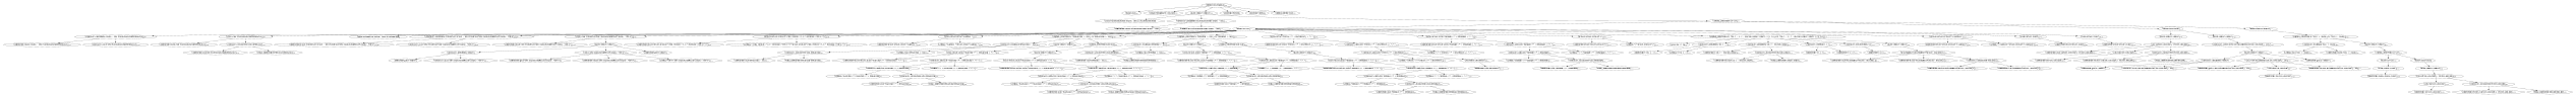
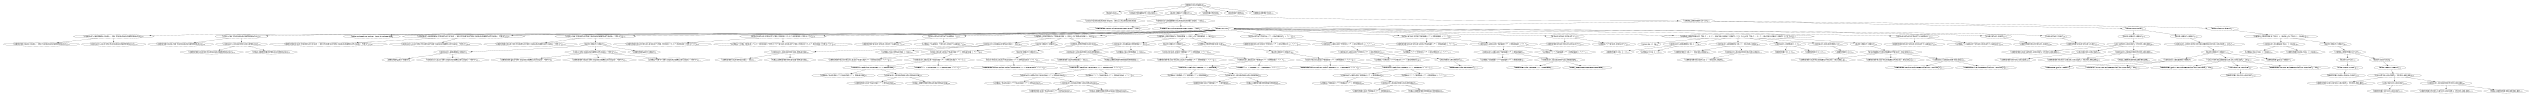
  digraph {
    fontname="Courier Prime"
    node [fontname="Courier Prime"]
    edge [fontname="Courier Prime"]
    n1 [label=<(METHOD,writeTagDiff)<SUB>391</SUB>>]
    n2 [label=<(PARAM,this)<SUB>391</SUB>>]
    n3 [label=<(PARAM,CvsTagEntry[] entries)<SUB>391</SUB>>]
    n4 [label=<(BLOCK,&lt;empty&gt;,&lt;empty&gt;)<SUB>391</SUB>>]
    n5 [label=<(MODIFIER,PRIVATE)>]
    n6 [label=<(MODIFIER,VIRTUAL)>]
    n7 [label=<(METHOD_RETURN,void)<SUB>391</SUB>>]
    n8 [label=<(LOCAL,FileOutputStream output: java.io.FileOutputStream)>]
    n9 [label=<(&lt;operator&gt;.assignment,FileOutputStream output = null)<SUB>392</SUB>>]
    n10 [label=<(CONTROL_STRUCTURE,try,try)<SUB>393</SUB>>]
    n11 [label=<(IDENTIFIER,output,FileOutputStream output = null)<SUB>492</SUB>>]
    n12 [label=<(LITERAL,null,FileOutputStream output = null)<SUB>392</SUB>>]
    n13 [label=<(BLOCK,try,try)<SUB>393</SUB>>]
    n14 [label=<(BLOCK,catch,catch)>]
    n15 [label=<(BLOCK,finally,finally)<SUB>424</SUB>>]
    n16 [label=<(&lt;operator&gt;.assignment,output = new FileOutputStream(mydestfile))<SUB>394</SUB>>]
    n17 [label=<(&lt;init&gt;,new FileOutputStream(mydestfile))<SUB>394</SUB>>]
    n18 [label=<(LOCAL,PrintWriter writer: java.io.PrintWriter)>]
    n19 [label=<(&lt;operator&gt;.assignment,PrintWriter writer = new PrintWriter(new OutputStreamWriter(output, &quot;UTF-8&quot;)))<SUB>395</SUB>>]
    n20 [label=<(&lt;init&gt;,new PrintWriter(new OutputStreamWriter(output, &quot;UTF-8&quot;)))<SUB>395</SUB>>]
    n21 [label=<(println,writer.println(&quot;&lt;?xml version=\&quot;1.0\&quot; encoding=\&quot;UTF-8\&quot;?&gt;&quot;))<SUB>397</SUB>>]
    n22 [label=<(print,writer.print(&quot;&lt;tagdiff &quot;))<SUB>398</SUB>>]
    n23 [label=<(CONTROL_STRUCTURE,if (mystartTag != null),if (mystartTag != null))<SUB>399</SUB>>]
    n24 [label=<(CONTROL_STRUCTURE,if (myendTag != null),if (myendTag != null))<SUB>404</SUB>>]
    n25 [label=<(print,print(&quot;cvsroot=\&quot;&quot; + getCvsRoot() + &quot;\&quot; &quot;))<SUB>410</SUB>>]
    n26 [label=<(print,writer.print(&quot;package=\&quot;&quot; + mypackage + &quot;\&quot; &quot;))<SUB>411</SUB>>]
    n27 [label=<(println,writer.println(&quot;&gt;&quot;))<SUB>413</SUB>>]
    n28 [label=<(CONTROL_STRUCTURE,for (int i = 0, c = entries.length; Some(i &lt; c); i++),for (int i = 0, c = entries.length; Some(i &lt; c); i++))<SUB>414</SUB>>]
    n29 [label=<(println,writer.println(&quot;&lt;/tagdiff&gt;&quot;))<SUB>417</SUB>>]
    n30 [label=<(flush,writer.flush())<SUB>418</SUB>>]
    n31 [label=<(close,writer.close())<SUB>419</SUB>>]
    n32 [label=<(BLOCK,&lt;empty&gt;,&lt;empty&gt;)<SUB>420</SUB>>]
    n33 [label=<(BLOCK,&lt;empty&gt;,&lt;empty&gt;)<SUB>422</SUB>>]
    n34 [label=<(CONTROL_STRUCTURE,if (null != output),if (null != output))<SUB>425</SUB>>]
    n35 [label=<(IDENTIFIER,output,output = new FileOutputStream(mydestfile))<SUB>394</SUB>>]
    n36 [label=<(&lt;operator&gt;.alloc,new FileOutputStream(mydestfile))<SUB>394</SUB>>]
    n37 [label=<(IDENTIFIER,output,new FileOutputStream(mydestfile))<SUB>394</SUB>>]
    n38 [label=<(&lt;operator&gt;.fieldAccess,this.mydestfile)<SUB>394</SUB>>]
    n39 [label=<(IDENTIFIER,writer,PrintWriter writer = new PrintWriter(new OutputStreamWriter(output, &quot;UTF-8&quot;)))<SUB>395</SUB>>]
    n40 [label=<(&lt;operator&gt;.alloc,new PrintWriter(new OutputStreamWriter(output, &quot;UTF-8&quot;)))<SUB>395</SUB>>]
    n41 [label=<(IDENTIFIER,writer,new PrintWriter(new OutputStreamWriter(output, &quot;UTF-8&quot;)))<SUB>395</SUB>>]
    n42 [label=<(BLOCK,&lt;empty&gt;,&lt;empty&gt;)<SUB>396</SUB>>]
    n43 [label=<(IDENTIFIER,writer,writer.println(&quot;&lt;?xml version=\&quot;1.0\&quot; encoding=\&quot;UTF-8\&quot;?&gt;&quot;))<SUB>397</SUB>>]
    n44 [label=<(LITERAL,&quot;&lt;?xml version=\&quot;1.0\&quot; encoding=\&quot;UTF-8\&quot;?&gt;&quot;,writer.println(&quot;&lt;?xml version=\&quot;1.0\&quot; encoding=\&quot;UTF-8\&quot;?&gt;&quot;))<SUB>397</SUB>>]
    n45 [label=<(IDENTIFIER,writer,writer.print(&quot;&lt;tagdiff &quot;))<SUB>398</SUB>>]
    n46 [label=<(LITERAL,&quot;&lt;tagdiff &quot;,writer.print(&quot;&lt;tagdiff &quot;))<SUB>398</SUB>>]
    n47 [label=<(&lt;operator&gt;.notEquals,mystartTag != null)<SUB>399</SUB>>]
    n48 [label=<(BLOCK,&lt;empty&gt;,&lt;empty&gt;)<SUB>399</SUB>>]
    n49 [label=<(CONTROL_STRUCTURE,else,else)<SUB>401</SUB>>]
    n50 [label=<(&lt;operator&gt;.notEquals,myendTag != null)<SUB>404</SUB>>]
    n51 [label=<(BLOCK,&lt;empty&gt;,&lt;empty&gt;)<SUB>404</SUB>>]
    n52 [label=<(CONTROL_STRUCTURE,else,else)<SUB>406</SUB>>]
    n53 [label=<(IDENTIFIER,writer,print(&quot;cvsroot=\&quot;&quot; + getCvsRoot() + &quot;\&quot; &quot;))<SUB>410</SUB>>]
    n54 [label=<(&lt;operator&gt;.addition,&quot;cvsroot=\&quot;&quot; + getCvsRoot() + &quot;\&quot; &quot;)<SUB>410</SUB>>]
    n55 [label=<(IDENTIFIER,writer,writer.print(&quot;package=\&quot;&quot; + mypackage + &quot;\&quot; &quot;))<SUB>411</SUB>>]
    n56 [label=<(&lt;operator&gt;.addition,&quot;package=\&quot;&quot; + mypackage + &quot;\&quot; &quot;)<SUB>411</SUB>>]
    n57 [label=<(IDENTIFIER,writer,writer.println(&quot;&gt;&quot;))<SUB>413</SUB>>]
    n58 [label=<(LITERAL,&quot;&gt;&quot;,writer.println(&quot;&gt;&quot;))<SUB>413</SUB>>]
    n59 [label=<(LOCAL,int c: int)>]
    n60 [label=<(&lt;operator&gt;.assignment,int i = 0)<SUB>414</SUB>>]
    n61 [label=<(&lt;operator&gt;.assignment,int c = entries.length)<SUB>414</SUB>>]
    n62 [label=<(&lt;operator&gt;.lessThan,i &lt; c)<SUB>414</SUB>>]
    n63 [label=<(&lt;operator&gt;.postIncrement,i++)<SUB>414</SUB>>]
    n64 [label=<(BLOCK,&lt;empty&gt;,&lt;empty&gt;)<SUB>414</SUB>>]
    n65 [label=<(IDENTIFIER,writer,writer.println(&quot;&lt;/tagdiff&gt;&quot;))<SUB>417</SUB>>]
    n66 [label=<(LITERAL,&quot;&lt;/tagdiff&gt;&quot;,writer.println(&quot;&lt;/tagdiff&gt;&quot;))<SUB>417</SUB>>]
    n67 [label=<(IDENTIFIER,writer,writer.flush())<SUB>418</SUB>>]
    n68 [label=<(IDENTIFIER,writer,writer.close())<SUB>419</SUB>>]
    n69 [label=<(IDENTIFIER,this,new FileOutputStream(mydestfile))<SUB>394</SUB>>]
    n70 [label=<(FIELD_IDENTIFIER,mydestfile,mydestfile)<SUB>394</SUB>>]
    n71 [label=<(&lt;operator&gt;.assignment,&lt;empty&gt;)>]
    n72 [label=<(&lt;init&gt;,new OutputStreamWriter(output, &quot;UTF-8&quot;))<SUB>396</SUB>>]
    n73 [label=<(IDENTIFIER,$obj9,&lt;empty&gt;)>]
    n74 [label=<(IDENTIFIER,$obj9,&lt;empty&gt;)>]
    n75 [label=<(&lt;operator&gt;.alloc,new OutputStreamWriter(output, &quot;UTF-8&quot;))<SUB>396</SUB>>]
    n76 [label=<(IDENTIFIER,$obj9,new OutputStreamWriter(output, &quot;UTF-8&quot;))>]
    n77 [label=<(IDENTIFIER,output,new OutputStreamWriter(output, &quot;UTF-8&quot;))<SUB>396</SUB>>]
    n78 [label=<(LITERAL,&quot;UTF-8&quot;,new OutputStreamWriter(output, &quot;UTF-8&quot;))<SUB>396</SUB>>]
    n79 [label=<(&lt;operator&gt;.fieldAccess,this.mystartTag)<SUB>399</SUB>>]
    n80 [label=<(LITERAL,null,mystartTag != null)<SUB>399</SUB>>]
    n81 [label=<(print,writer.print(&quot;startTag=\&quot;&quot; + mystartTag + &quot;\&quot; &quot;))<SUB>400</SUB>>]
    n82 [label=<(BLOCK,&lt;empty&gt;,&lt;empty&gt;)<SUB>401</SUB>>]
    n83 [label=<(IDENTIFIER,this,mystartTag != null)<SUB>399</SUB>>]
    n84 [label=<(FIELD_IDENTIFIER,mystartTag,mystartTag)<SUB>399</SUB>>]
    n85 [label=<(IDENTIFIER,writer,writer.print(&quot;startTag=\&quot;&quot; + mystartTag + &quot;\&quot; &quot;))<SUB>400</SUB>>]
    n86 [label=<(&lt;operator&gt;.addition,&quot;startTag=\&quot;&quot; + mystartTag + &quot;\&quot; &quot;)<SUB>400</SUB>>]
    n87 [label=<(&lt;operator&gt;.addition,&quot;startTag=\&quot;&quot; + mystartTag)<SUB>400</SUB>>]
    n88 [label=<(LITERAL,&quot;\&quot; &quot;,&quot;startTag=\&quot;&quot; + mystartTag + &quot;\&quot; &quot;)<SUB>400</SUB>>]
    n89 [label=<(LITERAL,&quot;startTag=\&quot;&quot;,&quot;startTag=\&quot;&quot; + mystartTag)<SUB>400</SUB>>]
    n90 [label=<(&lt;operator&gt;.fieldAccess,this.mystartTag)<SUB>400</SUB>>]
    n91 [label=<(IDENTIFIER,this,&quot;startTag=\&quot;&quot; + mystartTag)<SUB>400</SUB>>]
    n92 [label=<(FIELD_IDENTIFIER,mystartTag,mystartTag)<SUB>400</SUB>>]
    n93 [label=<(print,writer.print(&quot;startDate=\&quot;&quot; + mystartDate + &quot;\&quot; &quot;))<SUB>402</SUB>>]
    n94 [label=<(IDENTIFIER,writer,writer.print(&quot;startDate=\&quot;&quot; + mystartDate + &quot;\&quot; &quot;))<SUB>402</SUB>>]
    n95 [label=<(&lt;operator&gt;.addition,&quot;startDate=\&quot;&quot; + mystartDate + &quot;\&quot; &quot;)<SUB>402</SUB>>]
    n96 [label=<(&lt;operator&gt;.addition,&quot;startDate=\&quot;&quot; + mystartDate)<SUB>402</SUB>>]
    n97 [label=<(LITERAL,&quot;\&quot; &quot;,&quot;startDate=\&quot;&quot; + mystartDate + &quot;\&quot; &quot;)<SUB>402</SUB>>]
    n98 [label=<(LITERAL,&quot;startDate=\&quot;&quot;,&quot;startDate=\&quot;&quot; + mystartDate)<SUB>402</SUB>>]
    n99 [label=<(&lt;operator&gt;.fieldAccess,this.mystartDate)<SUB>402</SUB>>]
    n100 [label=<(IDENTIFIER,this,&quot;startDate=\&quot;&quot; + mystartDate)<SUB>402</SUB>>]
    n101 [label=<(FIELD_IDENTIFIER,mystartDate,mystartDate)<SUB>402</SUB>>]
    n102 [label=<(&lt;operator&gt;.fieldAccess,this.myendTag)<SUB>404</SUB>>]
    n103 [label=<(LITERAL,null,myendTag != null)<SUB>404</SUB>>]
    n104 [label=<(print,writer.print(&quot;endTag=\&quot;&quot; + myendTag + &quot;\&quot; &quot;))<SUB>405</SUB>>]
    n105 [label=<(BLOCK,&lt;empty&gt;,&lt;empty&gt;)<SUB>406</SUB>>]
    n106 [label=<(IDENTIFIER,this,myendTag != null)<SUB>404</SUB>>]
    n107 [label=<(FIELD_IDENTIFIER,myendTag,myendTag)<SUB>404</SUB>>]
    n108 [label=<(IDENTIFIER,writer,writer.print(&quot;endTag=\&quot;&quot; + myendTag + &quot;\&quot; &quot;))<SUB>405</SUB>>]
    n109 [label=<(&lt;operator&gt;.addition,&quot;endTag=\&quot;&quot; + myendTag + &quot;\&quot; &quot;)<SUB>405</SUB>>]
    n110 [label=<(&lt;operator&gt;.addition,&quot;endTag=\&quot;&quot; + myendTag)<SUB>405</SUB>>]
    n111 [label=<(LITERAL,&quot;\&quot; &quot;,&quot;endTag=\&quot;&quot; + myendTag + &quot;\&quot; &quot;)<SUB>405</SUB>>]
    n112 [label=<(LITERAL,&quot;endTag=\&quot;&quot;,&quot;endTag=\&quot;&quot; + myendTag)<SUB>405</SUB>>]
    n113 [label=<(&lt;operator&gt;.fieldAccess,this.myendTag)<SUB>405</SUB>>]
    n114 [label=<(IDENTIFIER,this,&quot;endTag=\&quot;&quot; + myendTag)<SUB>405</SUB>>]
    n115 [label=<(FIELD_IDENTIFIER,myendTag,myendTag)<SUB>405</SUB>>]
    n116 [label=<(print,writer.print(&quot;endDate=\&quot;&quot; + myendDate + &quot;\&quot; &quot;))<SUB>407</SUB>>]
    n117 [label=<(IDENTIFIER,writer,writer.print(&quot;endDate=\&quot;&quot; + myendDate + &quot;\&quot; &quot;))<SUB>407</SUB>>]
    n118 [label=<(&lt;operator&gt;.addition,&quot;endDate=\&quot;&quot; + myendDate + &quot;\&quot; &quot;)<SUB>407</SUB>>]
    n119 [label=<(&lt;operator&gt;.addition,&quot;endDate=\&quot;&quot; + myendDate)<SUB>407</SUB>>]
    n120 [label=<(LITERAL,&quot;\&quot; &quot;,&quot;endDate=\&quot;&quot; + myendDate + &quot;\&quot; &quot;)<SUB>407</SUB>>]
    n121 [label=<(LITERAL,&quot;endDate=\&quot;&quot;,&quot;endDate=\&quot;&quot; + myendDate)<SUB>407</SUB>>]
    n122 [label=<(&lt;operator&gt;.fieldAccess,this.myendDate)<SUB>407</SUB>>]
    n123 [label=<(IDENTIFIER,this,&quot;endDate=\&quot;&quot; + myendDate)<SUB>407</SUB>>]
    n124 [label=<(FIELD_IDENTIFIER,myendDate,myendDate)<SUB>407</SUB>>]
    n125 [label=<(&lt;operator&gt;.addition,&quot;cvsroot=\&quot;&quot; + getCvsRoot())<SUB>410</SUB>>]
    n126 [label=<(LITERAL,&quot;\&quot; &quot;,&quot;cvsroot=\&quot;&quot; + getCvsRoot() + &quot;\&quot; &quot;)<SUB>410</SUB>>]
    n127 [label=<(LITERAL,&quot;cvsroot=\&quot;&quot;,&quot;cvsroot=\&quot;&quot; + getCvsRoot())<SUB>410</SUB>>]
    n128 [label=<(getCvsRoot,getCvsRoot())<SUB>410</SUB>>]
    n129 [label=<(IDENTIFIER,this,getCvsRoot())<SUB>410</SUB>>]
    n130 [label=<(&lt;operator&gt;.addition,&quot;package=\&quot;&quot; + mypackage)<SUB>411</SUB>>]
    n131 [label=<(LITERAL,&quot;\&quot; &quot;,&quot;package=\&quot;&quot; + mypackage + &quot;\&quot; &quot;)<SUB>411</SUB>>]
    n132 [label=<(LITERAL,&quot;package=\&quot;&quot;,&quot;package=\&quot;&quot; + mypackage)<SUB>411</SUB>>]
    n133 [label=<(&lt;operator&gt;.fieldAccess,this.mypackage)<SUB>411</SUB>>]
    n134 [label=<(IDENTIFIER,this,&quot;package=\&quot;&quot; + mypackage)<SUB>411</SUB>>]
    n135 [label=<(FIELD_IDENTIFIER,mypackage,mypackage)<SUB>411</SUB>>]
    n136 [label=<(IDENTIFIER,i,int i = 0)<SUB>414</SUB>>]
    n137 [label=<(LITERAL,0,int i = 0)<SUB>414</SUB>>]
    n138 [label=<(IDENTIFIER,c,int c = entries.length)<SUB>414</SUB>>]
    n139 [label=<(&lt;operator&gt;.fieldAccess,entries.length)<SUB>414</SUB>>]
    n140 [label=<(IDENTIFIER,i,i &lt; c)<SUB>414</SUB>>]
    n141 [label=<(IDENTIFIER,c,i &lt; c)<SUB>414</SUB>>]
    n142 [label=<(IDENTIFIER,i,i++)<SUB>414</SUB>>]
    n143 [label=<(writeTagEntry,writeTagEntry(writer, entries[i]))<SUB>415</SUB>>]
    n144 [label=<(IDENTIFIER,entries,int c = entries.length)<SUB>414</SUB>>]
-   n145 [label=<(FIELD_IDENTIFIER,length,length)<SUB>414</SUB>>]
    n146 [label=<(IDENTIFIER,this,writeTagEntry(writer, entries[i]))<SUB>415</SUB>>]
    n147 [label=<(IDENTIFIER,writer,writeTagEntry(writer, entries[i]))<SUB>415</SUB>>]
    n148 [label=<(&lt;operator&gt;.indexAccess,entries[i])<SUB>415</SUB>>]
    n149 [label=<(IDENTIFIER,entries,writeTagEntry(writer, entries[i]))<SUB>415</SUB>>]
    n150 [label=<(IDENTIFIER,i,writeTagEntry(writer, entries[i]))<SUB>415</SUB>>]
    n151 [label=<(log,log(uee.toString(), Project.MSG_ERR))<SUB>421</SUB>>]
    n152 [label=<(&lt;operator&gt;.throw,throw new BuildException(ioe.toString(), ioe);)<SUB>423</SUB>>]
    n153 [label=<(IDENTIFIER,this,log(uee.toString(), Project.MSG_ERR))<SUB>421</SUB>>]
    n154 [label=<(toString,uee.toString())<SUB>421</SUB>>]
    n155 [label=<(&lt;operator&gt;.fieldAccess,Project.MSG_ERR)<SUB>421</SUB>>]
    n156 [label=<(IDENTIFIER,uee,uee.toString())<SUB>421</SUB>>]
    n157 [label=<(IDENTIFIER,Project,log(uee.toString(), Project.MSG_ERR))<SUB>421</SUB>>]
    n158 [label=<(FIELD_IDENTIFIER,MSG_ERR,MSG_ERR)<SUB>421</SUB>>]
    n159 [label=<(BLOCK,&lt;empty&gt;,&lt;empty&gt;)<SUB>423</SUB>>]
    n160 [label=<(&lt;operator&gt;.assignment,&lt;empty&gt;)>]
    n161 [label=<(&lt;init&gt;,new BuildException(ioe.toString(), ioe))<SUB>423</SUB>>]
    n162 [label=<(IDENTIFIER,$obj11,&lt;empty&gt;)>]
    n163 [label=<(IDENTIFIER,$obj11,&lt;empty&gt;)>]
    n164 [label=<(&lt;operator&gt;.alloc,new BuildException(ioe.toString(), ioe))<SUB>423</SUB>>]
    n165 [label=<(IDENTIFIER,$obj11,new BuildException(ioe.toString(), ioe))>]
    n166 [label=<(toString,ioe.toString())<SUB>423</SUB>>]
    n167 [label=<(IDENTIFIER,ioe,new BuildException(ioe.toString(), ioe))<SUB>423</SUB>>]
    n168 [label=<(IDENTIFIER,ioe,ioe.toString())<SUB>423</SUB>>]
    n169 [label=<(&lt;operator&gt;.notEquals,null != output)<SUB>425</SUB>>]
    n170 [label=<(BLOCK,&lt;empty&gt;,&lt;empty&gt;)<SUB>425</SUB>>]
    n171 [label=<(LITERAL,null,null != output)<SUB>425</SUB>>]
    n172 [label=<(IDENTIFIER,output,null != output)<SUB>425</SUB>>]
    n173 [label=<(CONTROL_STRUCTURE,try,try)<SUB>426</SUB>>]
    n174 [label=<(BLOCK,try,try)<SUB>426</SUB>>]
    n175 [label=<(BLOCK,catch,catch)>]
    n176 [label=<(close,output.close())<SUB>427</SUB>>]
    n177 [label=<(BLOCK,&lt;empty&gt;,&lt;empty&gt;)<SUB>428</SUB>>]
    n178 [label=<(IDENTIFIER,output,output.close())<SUB>427</SUB>>]
    n179 [label=<(log,log(ioe.toString(), Project.MSG_ERR))<SUB>429</SUB>>]
+   n180 [label=<(IDENTIFIER,this,log(ioe.toString(), Project.MSG_ERR))<SUB>429</SUB>>]
    n181 [label=<(toString,ioe.toString())<SUB>429</SUB>>]
    n182 [label=<(&lt;operator&gt;.fieldAccess,Project.MSG_ERR)<SUB>429</SUB>>]
    n183 [label=<(IDENTIFIER,ioe,ioe.toString())<SUB>429</SUB>>]
    n184 [label=<(IDENTIFIER,Project,log(ioe.toString(), Project.MSG_ERR))<SUB>429</SUB>>]
    n185 [label=<(FIELD_IDENTIFIER,MSG_ERR,MSG_ERR)<SUB>429</SUB>>]
    n1 -> n2
    n1 -> n3
    n1 -> n4
    n1 -> n5
    n1 -> n6
    n1 -> n7
    n4 -> n8
    n4 -> n9
    n4 -> n10
    n9 -> n11
    n9 -> n12
    n10 -> n13
    n10 -> n14
    n10 -> n15
    n13 -> n16
    n13 -> n17
    n13 -> n18
    n13 -> n19
    n13 -> n20
    n13 -> n21
    n13 -> n22
    n13 -> n23
    n13 -> n24
    n13 -> n25
    n13 -> n26
    n13 -> n27
    n13 -> n28
    n13 -> n29
    n13 -> n30
    n13 -> n31
    n14 -> n32
    n14 -> n33
    n15 -> n34
    n16 -> n35
    n16 -> n36
    n17 -> n37
    n17 -> n38
    n19 -> n39
    n19 -> n40
    n20 -> n41
    n20 -> n42
    n21 -> n43
    n21 -> n44
    n22 -> n45
    n22 -> n46
    n23 -> n47
    n23 -> n48
    n23 -> n49
    n24 -> n50
    n24 -> n51
    n24 -> n52
    n25 -> n53
    n25 -> n54
    n26 -> n55
    n26 -> n56
    n27 -> n57
    n27 -> n58
    n28 -> n59
    n28 -> n60
    n28 -> n61
    n28 -> n62
    n28 -> n63
    n28 -> n64
    n29 -> n65
    n29 -> n66
    n30 -> n67
    n31 -> n68
    n32 -> n151
    n33 -> n152
    n34 -> n169
    n34 -> n170
    n38 -> n69
    n38 -> n70
    n42 -> n71
    n42 -> n72
    n42 -> n73
    n47 -> n79
    n47 -> n80
    n48 -> n81
    n49 -> n82
    n50 -> n102
    n50 -> n103
    n51 -> n104
    n52 -> n105
    n54 -> n125
    n54 -> n126
    n56 -> n130
    n56 -> n131
    n60 -> n136
    n60 -> n137
    n61 -> n138
    n61 -> n139
    n62 -> n140
    n62 -> n141
    n63 -> n142
    n64 -> n143
    n71 -> n74
    n71 -> n75
    n72 -> n76
    n72 -> n77
    n72 -> n78
    n79 -> n83
    n79 -> n84
    n81 -> n85
    n81 -> n86
    n82 -> n93
    n86 -> n87
    n86 -> n88
    n87 -> n89
    n87 -> n90
    n90 -> n91
    n90 -> n92
    n93 -> n94
    n93 -> n95
    n95 -> n96
    n95 -> n97
    n96 -> n98
    n96 -> n99
    n99 -> n100
    n99 -> n101
    n102 -> n106
    n102 -> n107
    n104 -> n108
    n104 -> n109
    n105 -> n116
    n109 -> n110
    n109 -> n111
    n110 -> n112
    n110 -> n113
    n113 -> n114
    n113 -> n115
    n116 -> n117
    n116 -> n118
    n118 -> n119
    n118 -> n120
    n119 -> n121
    n119 -> n122
    n122 -> n123
    n122 -> n124
    n125 -> n127
    n125 -> n128
    n128 -> n129
    n130 -> n132
    n130 -> n133
    n133 -> n134
    n133 -> n135
    n139 -> n144
-   n139 -> n145
    n143 -> n146
    n143 -> n147
    n143 -> n148
    n148 -> n149
    n148 -> n150
    n151 -> n153
    n151 -> n154
    n151 -> n155
    n152 -> n159
    n154 -> n156
    n155 -> n157
    n155 -> n158
    n159 -> n160
    n159 -> n161
    n159 -> n162
    n160 -> n163
    n160 -> n164
    n161 -> n165
    n161 -> n166
    n161 -> n167
    n166 -> n168
    n169 -> n171
    n169 -> n172
    n170 -> n173
    n173 -> n174
    n173 -> n175
    n174 -> n176
    n175 -> n177
    n176 -> n178
    n177 -> n179
+   n179 -> n180
    n179 -> n181
    n179 -> n182
    n181 -> n183
    n182 -> n184
    n182 -> n185
  }
